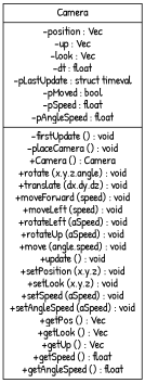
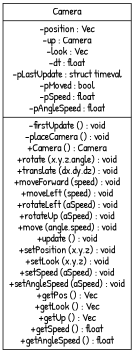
  digraph {
    fontname="Patrick Hand"
-   n1 [label="{Camera|-position : Vec\n-up : Vec\n-look : Vec\n-dt : float\n-pLastUpdate : struct timeval\n-pMoved : bool\n-pSpeed : float\n-pAngleSpeed : float|-firstUpdate () : void\n-placeCamera () : void\n+Camera () : Camera\n+rotate (x,y,z,angle) : void\n+translate (dx,dy,dz) : void\n+moveForward (speed) : void\n+moveLeft (speed) : void\n+rotateLeft (aSpeed) : void\n+rotateUp (aSpeed) : void\n+move (angle,speed) : void\n+update () : void\n+setPosition (x,y,z) : void\n+setLook (x,y,z) : void\n+setSpeed (aSpeed) : void\n+setAngleSpeed (aSpeed) : void\n+getPos () : Vec\n+getLook () : Vec\n+getUp () : Vec\n+getSpeed () : float\n+getAngleSpeed () : float}" shape=record fontname="Patrick Hand"]
+   n1 [label="{Camera|-position : Vec\n-up : Camera\n-look : Vec\n-dt : float\n-pLastUpdate : struct timeval\n-pMoved : bool\n-pSpeed : float\n-pAngleSpeed : float|-firstUpdate () : void\n-placeCamera () : void\n+Camera () : Camera\n+rotate (x,y,z,angle) : void\n+translate (dx,dy,dz) : void\n+moveForward (speed) : void\n+moveLeft (speed) : void\n+rotateLeft (aSpeed) : void\n+rotateUp (aSpeed) : void\n+move (angle,speed) : void\n+update () : void\n+setPosition (x,y,z) : void\n+setLook (x,y,z) : void\n+setSpeed (aSpeed) : void\n+setAngleSpeed (aSpeed) : void\n+getPos () : Vec\n+getLook () : Vec\n+getUp () : Vec\n+getSpeed () : float\n+getAngleSpeed () : float}" shape=record fontname="Patrick Hand"]
  }
